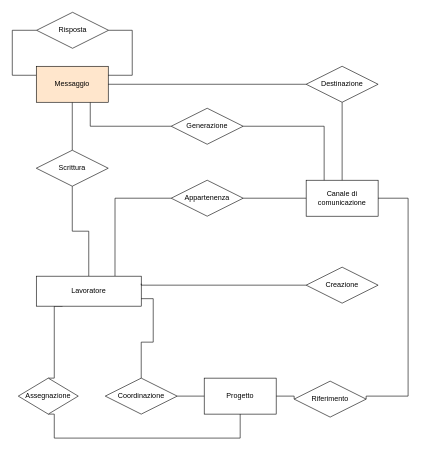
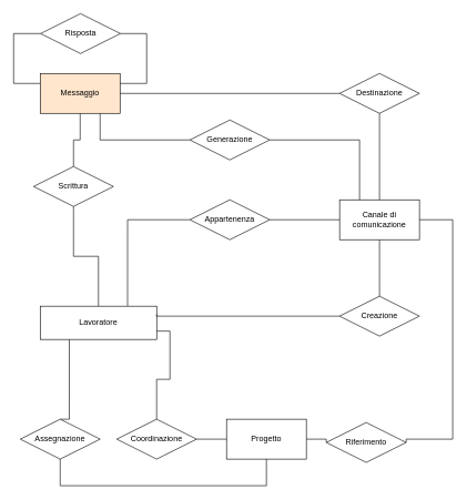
  <mxCell id="0" />
  <mxCell id="1" parent="0" />
  <mxCell id="2" style="edgeStyle=orthogonalEdgeStyle;rounded=0;orthogonalLoop=1;jettySize=auto;html=1;entryX=0;entryY=0.5;entryDx=0;entryDy=0;endArrow=none;endFill=0;exitX=0.75;exitY=0;exitDx=0;exitDy=0;" parent="1" source="20" target="13" edge="1"><mxGeometry relative="1" as="geometry"><mxPoint x="210" y="390" as="sourcePoint" /></mxGeometry></mxCell>
+ <mxCell id="3" style="edgeStyle=orthogonalEdgeStyle;rounded=0;orthogonalLoop=1;jettySize=auto;html=1;exitX=0.5;exitY=0;exitDx=0;exitDy=0;entryX=0.5;entryY=1;entryDx=0;entryDy=0;endArrow=none;endFill=0;" parent="1" source="4" target="5" edge="1"><mxGeometry relative="1" as="geometry" /></mxCell>
  <mxCell id="4" value="Creazione" style="shape=rhombus;perimeter=rhombusPerimeter;whiteSpace=wrap;html=1;align=center;" parent="1" vertex="1"><mxGeometry x="510" y="445" width="120" height="60" as="geometry" /></mxCell>
  <mxCell id="5" value="Canale di comunicazione" style="rounded=0;whiteSpace=wrap;html=1;" parent="1" vertex="1"><mxGeometry x="510" y="300" width="120" height="60" as="geometry" /></mxCell>
  <mxCell id="6" style="edgeStyle=orthogonalEdgeStyle;rounded=0;orthogonalLoop=1;jettySize=auto;html=1;exitX=0.5;exitY=1;exitDx=0;exitDy=0;entryX=0.5;entryY=0;entryDx=0;entryDy=0;endArrow=none;endFill=0;" parent="1" source="9" target="11" edge="1"><mxGeometry relative="1" as="geometry" /></mxCell>
  <mxCell id="7" style="edgeStyle=orthogonalEdgeStyle;rounded=0;orthogonalLoop=1;jettySize=auto;html=1;exitX=0;exitY=0.25;exitDx=0;exitDy=0;entryX=0;entryY=0.5;entryDx=0;entryDy=0;endArrow=none;endFill=0;" parent="1" source="9" target="18" edge="1"><mxGeometry relative="1" as="geometry"><Array as="points"><mxPoint x="20" y="125" /><mxPoint x="20" y="50" /></Array></mxGeometry></mxCell>
  <mxCell id="8" style="edgeStyle=orthogonalEdgeStyle;rounded=0;orthogonalLoop=1;jettySize=auto;html=1;exitX=0.75;exitY=1;exitDx=0;exitDy=0;entryX=0;entryY=0.5;entryDx=0;entryDy=0;endArrow=none;endFill=0;" parent="1" source="9" target="32" edge="1"><mxGeometry relative="1" as="geometry" /></mxCell>
  <mxCell id="9" value="Messaggio" style="rounded=0;whiteSpace=wrap;html=1;fillColor=#ffe6cc;" parent="1" vertex="1"><mxGeometry x="60" y="110" width="120" height="60" as="geometry" /></mxCell>
  <mxCell id="10" style="edgeStyle=orthogonalEdgeStyle;rounded=0;orthogonalLoop=1;jettySize=auto;html=1;exitX=0.5;exitY=1;exitDx=0;exitDy=0;entryX=0.5;entryY=0;entryDx=0;entryDy=0;endArrow=none;endFill=0;" parent="1" source="11" target="20" edge="1"><mxGeometry relative="1" as="geometry" /></mxCell>
- <mxCell id="11" value="Scrittura" style="shape=rhombus;perimeter=rhombusPerimeter;whiteSpace=wrap;html=1;align=center;" parent="1" vertex="1"><mxGeometry x="60" y="250" width="120" height="60" as="geometry" /></mxCell>
+ <mxCell id="11" value="Scrittura" style="shape=rhombus;perimeter=rhombusPerimeter;whiteSpace=wrap;html=1;align=center;" parent="1" vertex="1"><mxGeometry x="50" y="250" width="120" height="60" as="geometry" /></mxCell>
  <mxCell id="12" style="edgeStyle=orthogonalEdgeStyle;rounded=0;orthogonalLoop=1;jettySize=auto;html=1;exitX=1;exitY=0.5;exitDx=0;exitDy=0;entryX=0;entryY=0.5;entryDx=0;entryDy=0;endArrow=none;endFill=0;" parent="1" source="13" target="5" edge="1"><mxGeometry relative="1" as="geometry" /></mxCell>
  <mxCell id="13" value="Appartenenza" style="shape=rhombus;perimeter=rhombusPerimeter;whiteSpace=wrap;html=1;align=center;" parent="1" vertex="1"><mxGeometry x="285" y="300" width="120" height="60" as="geometry" /></mxCell>
  <mxCell id="14" style="edgeStyle=orthogonalEdgeStyle;rounded=0;orthogonalLoop=1;jettySize=auto;html=1;exitX=0;exitY=0.5;exitDx=0;exitDy=0;endArrow=none;endFill=0;" parent="1" source="16" target="9" edge="1"><mxGeometry relative="1" as="geometry" /></mxCell>
  <mxCell id="15" style="edgeStyle=orthogonalEdgeStyle;rounded=0;orthogonalLoop=1;jettySize=auto;html=1;exitX=0.5;exitY=1;exitDx=0;exitDy=0;endArrow=none;endFill=0;" parent="1" source="16" target="5" edge="1"><mxGeometry relative="1" as="geometry" /></mxCell>
  <mxCell id="16" value="Destinazione" style="shape=rhombus;perimeter=rhombusPerimeter;whiteSpace=wrap;html=1;align=center;" parent="1" vertex="1"><mxGeometry x="510" y="110" width="120" height="60" as="geometry" /></mxCell>
  <mxCell id="17" style="edgeStyle=orthogonalEdgeStyle;rounded=0;orthogonalLoop=1;jettySize=auto;html=1;exitX=1;exitY=0.5;exitDx=0;exitDy=0;entryX=1;entryY=0.25;entryDx=0;entryDy=0;endArrow=none;endFill=0;" parent="1" source="18" target="9" edge="1"><mxGeometry relative="1" as="geometry"><Array as="points"><mxPoint x="220" y="50" /><mxPoint x="220" y="125" /></Array></mxGeometry></mxCell>
  <mxCell id="18" value="Risposta" style="shape=rhombus;perimeter=rhombusPerimeter;whiteSpace=wrap;html=1;align=center;" parent="1" vertex="1"><mxGeometry x="60.5" y="20" width="120" height="60" as="geometry" /></mxCell>
  <mxCell id="19" style="edgeStyle=orthogonalEdgeStyle;rounded=0;orthogonalLoop=1;jettySize=auto;html=1;exitX=0.25;exitY=1;exitDx=0;exitDy=0;entryX=0.5;entryY=0;entryDx=0;entryDy=0;endArrow=none;endFill=0;" parent="1" source="20" target="26" edge="1"><mxGeometry relative="1" as="geometry"><Array as="points"><mxPoint x="90" y="630" /></Array></mxGeometry></mxCell>
  <mxCell id="20" value="Lavoratore" style="rounded=0;whiteSpace=wrap;html=1;" parent="1" vertex="1"><mxGeometry x="60" y="460" width="175" height="50" as="geometry" /></mxCell>
  <mxCell id="21" style="edgeStyle=orthogonalEdgeStyle;rounded=0;orthogonalLoop=1;jettySize=auto;html=1;exitX=1;exitY=0.25;exitDx=0;exitDy=0;entryX=0;entryY=0.5;entryDx=0;entryDy=0;endArrow=none;endFill=0;" parent="1" source="20" target="4" edge="1"><mxGeometry relative="1" as="geometry"><mxPoint x="270" y="530" as="sourcePoint" /><Array as="points"><mxPoint x="510" y="475" /></Array></mxGeometry></mxCell>
  <mxCell id="22" style="edgeStyle=orthogonalEdgeStyle;rounded=0;orthogonalLoop=1;jettySize=auto;html=1;exitX=1;exitY=0.75;exitDx=0;exitDy=0;endArrow=none;endFill=0;entryX=0.5;entryY=0;entryDx=0;entryDy=0;" parent="1" source="20" target="28" edge="1"><mxGeometry relative="1" as="geometry"><mxPoint x="210" y="560" as="sourcePoint" /><mxPoint x="235" y="610" as="targetPoint" /></mxGeometry></mxCell>
  <mxCell id="23" style="edgeStyle=orthogonalEdgeStyle;rounded=0;orthogonalLoop=1;jettySize=auto;html=1;exitX=1;exitY=0.5;exitDx=0;exitDy=0;entryX=0;entryY=0.5;entryDx=0;entryDy=0;endArrow=none;endFill=0;" parent="1" source="24" target="30" edge="1"><mxGeometry relative="1" as="geometry" /></mxCell>
  <mxCell id="24" value="Progetto" style="rounded=0;whiteSpace=wrap;html=1;" parent="1" vertex="1"><mxGeometry x="340" y="630" width="120" height="60" as="geometry" /></mxCell>
  <mxCell id="25" style="edgeStyle=orthogonalEdgeStyle;rounded=0;orthogonalLoop=1;jettySize=auto;html=1;exitX=0.5;exitY=1;exitDx=0;exitDy=0;entryX=0.5;entryY=1;entryDx=0;entryDy=0;endArrow=none;endFill=0;" parent="1" source="26" target="24" edge="1"><mxGeometry relative="1" as="geometry"><Array as="points"><mxPoint x="90" y="730" /><mxPoint x="400" y="730" /></Array></mxGeometry></mxCell>
- <mxCell id="26" value="Assegnazione" style="shape=rhombus;perimeter=rhombusPerimeter;whiteSpace=wrap;html=1;align=center;" parent="1" vertex="1"><mxGeometry x="30" y="630" width="100" height="60" as="geometry" /></mxCell>
+ <mxCell id="26" value="Assegnazione" style="shape=rhombus;perimeter=rhombusPerimeter;whiteSpace=wrap;html=1;align=center;" parent="1" vertex="1"><mxGeometry x="30" y="630" width="120" height="60" as="geometry" /></mxCell>
  <mxCell id="27" style="edgeStyle=orthogonalEdgeStyle;rounded=0;orthogonalLoop=1;jettySize=auto;html=1;exitX=1;exitY=0.5;exitDx=0;exitDy=0;entryX=0;entryY=0.5;entryDx=0;entryDy=0;endArrow=none;endFill=0;" parent="1" source="28" target="24" edge="1"><mxGeometry relative="1" as="geometry" /></mxCell>
  <mxCell id="28" value="Coordinazione" style="shape=rhombus;perimeter=rhombusPerimeter;whiteSpace=wrap;html=1;align=center;" parent="1" vertex="1"><mxGeometry x="175" y="630" width="120" height="60" as="geometry" /></mxCell>
  <mxCell id="29" style="edgeStyle=orthogonalEdgeStyle;rounded=0;orthogonalLoop=1;jettySize=auto;html=1;exitX=1;exitY=0.5;exitDx=0;exitDy=0;entryX=1;entryY=0.5;entryDx=0;entryDy=0;endArrow=none;endFill=0;" parent="1" source="30" target="5" edge="1"><mxGeometry relative="1" as="geometry"><Array as="points"><mxPoint x="680" y="660" /><mxPoint x="680" y="330" /></Array></mxGeometry></mxCell>
  <mxCell id="30" value="Riferimento" style="shape=rhombus;perimeter=rhombusPerimeter;whiteSpace=wrap;html=1;align=center;" parent="1" vertex="1"><mxGeometry x="490" y="635" width="120" height="60" as="geometry" /></mxCell>
  <mxCell id="31" style="edgeStyle=orthogonalEdgeStyle;rounded=0;orthogonalLoop=1;jettySize=auto;html=1;exitX=1;exitY=0.5;exitDx=0;exitDy=0;entryX=0.25;entryY=0;entryDx=0;entryDy=0;endArrow=none;endFill=0;" parent="1" source="32" target="5" edge="1"><mxGeometry relative="1" as="geometry" /></mxCell>
  <mxCell id="32" value="Generazione" style="shape=rhombus;perimeter=rhombusPerimeter;whiteSpace=wrap;html=1;align=center;" parent="1" vertex="1"><mxGeometry x="285" y="180" width="120" height="60" as="geometry" /></mxCell>
